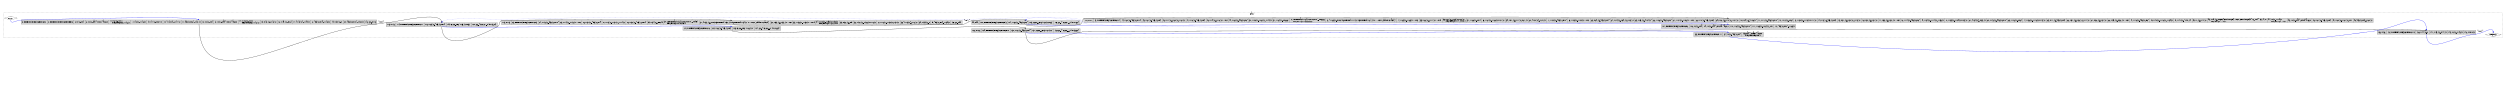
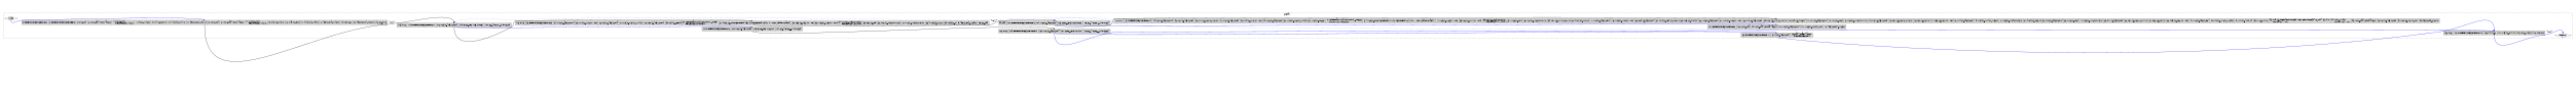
  digraph {
    rankdir=LR
    node [fillcolor=lightgrey shape=record style=filled]
    edge [color=blue constraint=true headport=n style="solid,bold" tailport=s weight=10]
-   n1 [fillcolor=white label=ENTRY shape=Mdiamond]
+   n1 [fillcolor=white label=NOTE shape=Mdiamond]
    n2 [label="{\ \ \ \ 3:\ NOTE_INSN_BASIC_BLOCK\ 2\l|\ \ \ \ 2:\ NOTE_INSN_FUNCTION_BEG\l|\ \ \ \ 5:\ r0:SI=0x4\l|\ \ \ \ 6:\ r0:SI=call\ [`_Znwj']\ argc:0\l|\ \ \ \ 7:\ r146:SI=r0:SI\l\ \ \ \ \ \ REG_NOALIAS\ r146:SI\l|\ \ \ \ 8:\ r142:SI=r146:SI\l|\ \ \ \ 9:\ r147:SI=0x2710\l|\ \ \ 10:\ [r142:SI]=r147:SI\l|\ \ \ 11:\ [sfp:SI-0x8]=r142:SI\l|\ \ \ 12:\ r0:SI=0x4\l|\ \ \ 13:\ r0:SI=call\ [`_Znwj']\ argc:0\l|\ \ \ 14:\ r148:SI=r0:SI\l\ \ \ \ \ \ REG_NOALIAS\ r148:SI\l|\ \ \ 15:\ r143:SI=r148:SI\l|\ \ \ 16:\ r149:SI=0x64\l|\ \ \ 17:\ [r143:SI]=r149:SI\l|\ \ \ 18:\ [sfp:SI-0x4]=r143:SI\l|\ \ \ 19:\ r150:SI=0\l|\ \ \ 20:\ [sfp:SI-0x10]=r150:SI\l|\ \ 148:\ pc=L113\l}"]
    n3 [fillcolor=white label=NOALIAS shape=Mdiamond]
    n4 [label="{\ \ 113:\ L113:\l|\ \ 114:\ NOTE_INSN_BASIC_BLOCK\ 7\l|\ \ 118:\ r185:SI=[sfp:SI-0x10]\l|\ \ 119:\ cc:CC=cmp(r185:SI,0x63)\l|\ \ 120:\ pc=\{(cc:CC\<=0)?L115:pc\}\l}"]
    n5 [label="{\ \ 121:\ NOTE_INSN_BASIC_BLOCK\ 8\l|\ \ 122:\ r186:SI=[sfp:SI-0x8]\l|\ \ 123:\ cc:CC=cmp(r186:SI,0)\l|\ \ 124:\ pc=\{(cc:CC==0)?L128:pc\}\l}"]
    n6 [label="{\ \ 115:\ L115:\l|\ \ \ 23:\ NOTE_INSN_BASIC_BLOCK\ 3\l|\ \ \ 24:\ r113:SI=[sfp:SI-0x10]\l|\ \ \ 25:\ r114:SI=r113:SI\<\<0x2\l|\ \ \ 26:\ r151:SI=[sfp:SI-0x4]\l|\ \ \ 27:\ r115:SI=r151:SI+r114:SI\l|\ \ \ 28:\ r152:SI=[sfp:SI-0x10]\l|\ \ \ 29:\ r154:SI=0xec4f\l|\ \ \ 30:\ zero_extract(r154:SI,0x10,0x10)=0x4ec4\l\ \ \ \ \ \ REG_EQUAL\ 0x4ec4ec4f\l|\ \ \ 31:\ \{r153:SI=trunc(sign_extend(r152:SI)*sign_extend(r154:SI)\ 0\>\>0x20);clobber\ scratch;\}\l|\ \ \ 32:\ r155:SI=r153:SI\>\>0x2\l|\ \ \ 33:\ r156:SI=r152:SI\>\>0x1f\l|\ \ \ 34:\ r116:SI=r155:SI-r156:SI\l\ \ \ \ \ \ REG_EQUAL\ r152:SI/0xd\l|\ \ \ 35:\ r158:SI=0xd\l|\ \ \ 36:\ r157:SI=r158:SI*r116:SI\l|\ \ \ 37:\ r116:SI=r152:SI-r157:SI\l|\ \ \ 38:\ [r115:SI]=r116:SI\l|\ \ \ 39:\ r159:SI=0\l|\ \ \ 40:\ [sfp:SI-0xc]=r159:SI\l|\ \ 150:\ pc=L99\l}"]
    n7 [label="{\ \ 128:\ L128:\l|\ \ 129:\ NOTE_INSN_BASIC_BLOCK\ 10\l|\ \ 130:\ r187:SI=[sfp:SI-0x4]\l|\ \ 131:\ cc:CC=cmp(r187:SI,0)\l|\ \ 132:\ pc=\{(cc:CC==0)?L136:pc\}\l}"]
    n8 [label="{\ \ 133:\ NOTE_INSN_BASIC_BLOCK\ 11\l|\ \ 134:\ r0:SI=[sfp:SI-0x4]\l|\ \ 135:\ call\ [`_ZdaPv']\ argc:0\l\ \ \ \ \ \ REG_EH_REGION\ 0\l}"]
    n9 [label="{\ \ 136:\ L136:\l|\ \ 137:\ NOTE_INSN_BASIC_BLOCK\ 12\l|\ \ 138:\ r144:SI=0\l|\ \ 141:\ r145:SI=r144:SI\l|\ \ 145:\ r0:SI=r145:SI\l|\ \ 146:\ use\ r0:SI\l}"]
    n10 [label="{\ \ \ 99:\ L99:\l|\ \ 100:\ NOTE_INSN_BASIC_BLOCK\ 5\l|\ \ 104:\ r182:SI=[sfp:SI-0xc]\l|\ \ 105:\ cc:CC=cmp(r182:SI,0x63)\l|\ \ 106:\ pc=\{(cc:CC\<=0)?L101:pc\}\l}"]
    n11 [label="{\ \ 107:\ NOTE_INSN_BASIC_BLOCK\ 6\l|\ \ 108:\ r0:SI=0xa\l|\ \ 109:\ r0:SI=call\ [`putchar']\ argc:0\l|\ \ 110:\ r184:SI=[sfp:SI-0x10]\l|\ \ 111:\ r183:SI=r184:SI+0x1\l|\ \ 112:\ [sfp:SI-0x10]=r183:SI\l}"]
    n12 [label="{\ \ 101:\ L101:\l|\ \ \ 43:\ NOTE_INSN_BASIC_BLOCK\ 4\l|\ \ \ 44:\ r160:SI=[sfp:SI-0x10]\l|\ \ \ 45:\ r161:SI=[sfp:SI-0xc]\l|\ \ \ 46:\ r117:SI=r160:SI+r161:SI\l|\ \ \ 47:\ r118:SI=[sfp:SI-0xc]\l|\ \ \ 48:\ r119:SI=r118:SI\<\<0x2\l|\ \ \ 49:\ r162:SI=[sfp:SI-0x8]\l|\ \ \ 50:\ r120:SI=r162:SI+r119:SI\l|\ \ \ 51:\ r164:SI=0x6667\l|\ \ \ 52:\ zero_extract(r164:SI,0x10,0x10)=0x6666\l\ \ \ \ \ \ REG_EQUAL\ 0x66666667\l|\ \ \ 53:\ \{r163:SI=trunc(sign_extend(r117:SI)*sign_extend(r164:SI)\ 0\>\>0x20);clobber\ scratch;\}\l|\ \ \ 54:\ r165:SI=r163:SI\>\>0x3\l|\ \ \ 55:\ r166:SI=r117:SI\>\>0x1f\l|\ \ \ 56:\ r121:SI=r165:SI-r166:SI\l\ \ \ \ \ \ REG_EQUAL\ r117:SI/0x14\l|\ \ \ 57:\ r168:SI=0x14\l|\ \ \ 58:\ r167:SI=r168:SI*r121:SI\l|\ \ \ 59:\ r121:SI=r117:SI-r167:SI\l|\ \ \ 60:\ [r120:SI]=r121:SI\l|\ \ \ 61:\ r122:SI=[sfp:SI-0x10]\l|\ \ \ 62:\ r123:SI=r122:SI\<\<0x2\l|\ \ \ 63:\ r169:SI=[sfp:SI-0x4]\l|\ \ \ 64:\ r124:SI=r169:SI+r123:SI\l|\ \ \ 65:\ r125:SI=[r124:SI]\l|\ \ \ 66:\ r126:SI=[sfp:SI-0xc]\l|\ \ \ 67:\ r127:SI=r126:SI\<\<0x2\l|\ \ \ 68:\ r170:SI=[sfp:SI-0x8]\l|\ \ \ 69:\ r128:SI=r170:SI+r127:SI\l|\ \ \ 70:\ r129:SI=[r128:SI]\l|\ \ \ 71:\ r171:SI=[sfp:SI-0x10]\l|\ \ \ 72:\ r172:SI=0x64\l|\ \ \ 73:\ r130:SI=r172:SI*r171:SI\l|\ \ \ 74:\ r173:SI=[sfp:SI-0xc]\l|\ \ \ 75:\ r131:SI=r130:SI+r173:SI\l|\ \ \ 76:\ r132:SI=r131:SI\l|\ \ \ 77:\ r133:SI=r132:SI\<\<0x2\l|\ \ \ 78:\ r174:SI=[sfp:SI-0x8]\l|\ \ \ 79:\ r134:SI=r174:SI+r133:SI\l|\ \ \ 80:\ r135:SI=r129:SI*r125:SI\l|\ \ \ 81:\ [r134:SI]=r135:SI\l|\ \ \ 82:\ r175:SI=[sfp:SI-0x10]\l|\ \ \ 83:\ r176:SI=0x64\l|\ \ \ 84:\ r136:SI=r176:SI*r175:SI\l|\ \ \ 85:\ r177:SI=[sfp:SI-0xc]\l|\ \ \ 86:\ r137:SI=r136:SI+r177:SI\l|\ \ \ 87:\ r138:SI=r137:SI\l|\ \ \ 88:\ r139:SI=r138:SI\<\<0x2\l|\ \ \ 89:\ r178:SI=[sfp:SI-0x8]\l|\ \ \ 90:\ r140:SI=r178:SI+r139:SI\l|\ \ \ 91:\ r141:SI=[r140:SI]\l|\ \ \ 92:\ r1:SI=r141:SI\l|\ \ \ 93:\ r179:SI=unspec[const(unspec[`*.LC0',const(unspec[0]\ 18+0x4)]\ 23),0]\ 27\l\ \ \ \ \ \ REG_EQUAL\ `*.LC0'\l|\ \ \ 94:\ r0:SI=r179:SI\l\ \ \ \ \ \ REG_EQUAL\ `*.LC0'\l|\ \ \ 95:\ r0:SI=call\ [`printf']\ argc:0\l|\ \ \ 96:\ r181:SI=[sfp:SI-0xc]\l|\ \ \ 97:\ r180:SI=r181:SI+0x1\l|\ \ \ 98:\ [sfp:SI-0xc]=r180:SI\l}"]
    subgraph cluster_1 {
      color=black
-     label="main ()"
+     label="putchar ()"
      style=dashed
      n1
      n2
      n3
      n4
      n5
      n6
      n7
      n8
      n9
      n10
      n11
      n12
    }
    n1 -> n2 [weight=100]
    n1 -> n3 [style=invis color="" weight=""]
    n2 -> n4 [color=black label="[100%]"]
    n4 -> n5 [weight=100]
    n4 -> n6 [color=black]
    n5 -> n7 [color=black]
    n6 -> n10 [color=black label="[100%]"]
    n7 -> n8 [weight=100]
-   n7 -> n9 [color=black]
+   n7 -> n9
    n8 -> n9 [weight=100]
    n9 -> n3 [label="[100%]" weight=100]
    n10 -> n11 [weight=100]
    n10 -> n12 [color=black]
    n11 -> n4 [constraint=false style="dotted,bold"]
    n12 -> n10 [constraint=false style="dotted,bold"]
  }
